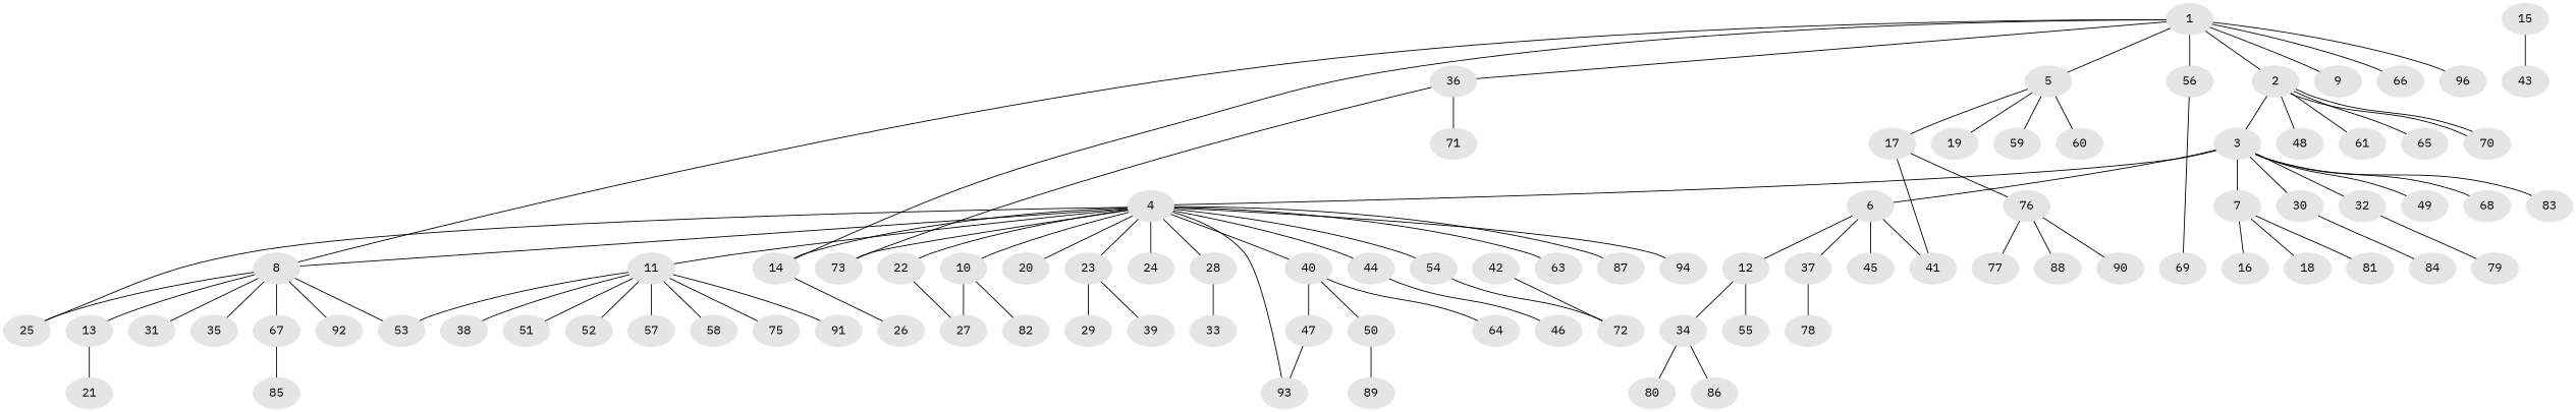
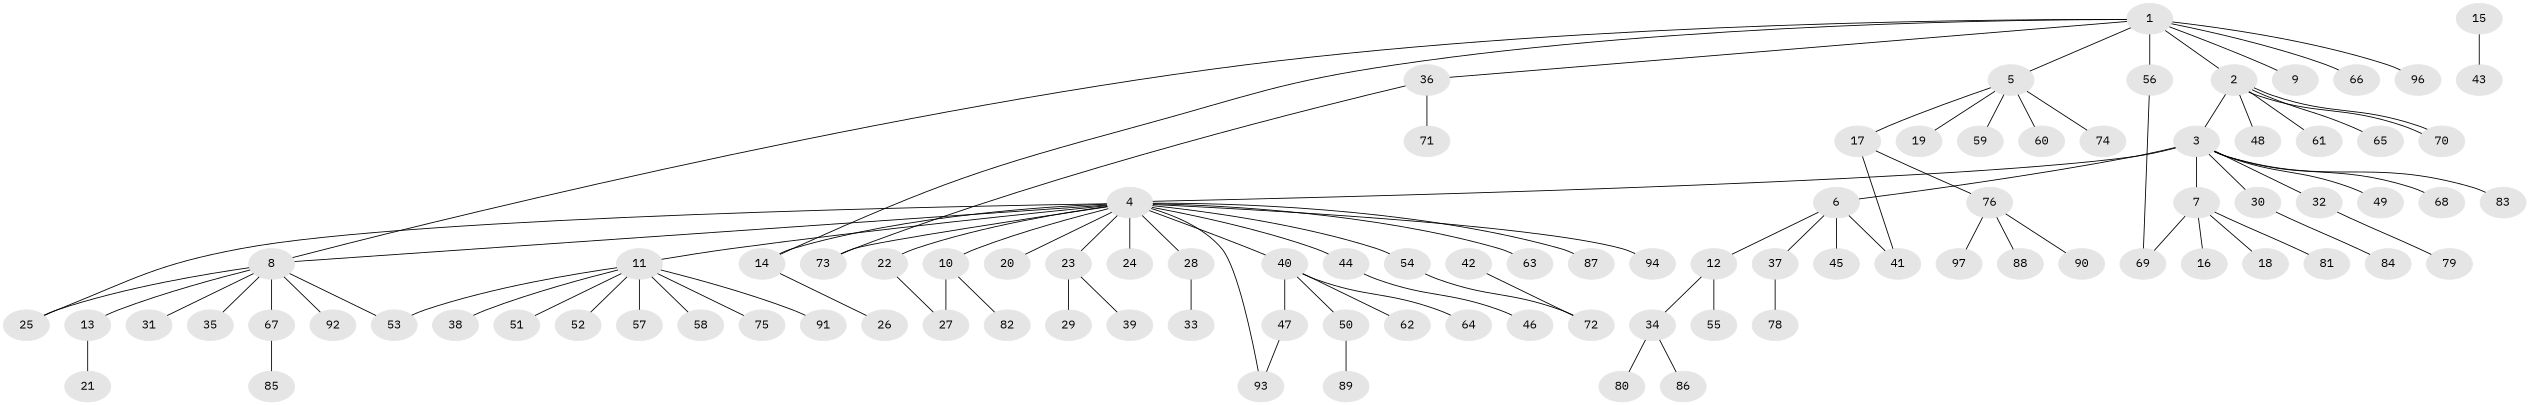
  graph {
    fontname="IBM Plex Mono"
    node [color=gray90 fontname="IBM Plex Mono" style=filled]
    edge [fontname="IBM Plex Mono"]
    1
    2
    5
    8
    9
    14
    36
    56
    66
    n10 [label=96]
    3
    48
    61
    65
    70
    17
    19
    59
    60
+   74
    25
    13
    31
    35
    53
    67
    92
    26
    73
    71
    69
    4
    6
    7
    30
    32
    49
    68
    83
    10
    11
    20
    22
    23
    24
    28
    40
    44
    54
    63
    87
    93
    94
    12
    37
    41
    45
    16
    18
    81
    84
    79
    27
    82
    38
    51
    52
    57
    58
    75
    91
    29
    39
    33
    47
    50
+   62
    64
    42
    72
    46
    76
    34
    55
    78
    21
    85
    15
    43
    80
    86
-   77
+   77 [label=97]
    88
    90
    89
    1 -- 2
    1 -- 5
    1 -- 8
    1 -- 9
    1 -- 14
    1 -- 36
    1 -- 56
    1 -- 66
    1 -- n10
    2 -- 3
    2 -- 48
    2 -- 61
    2 -- 65
    2 -- 70
    2 -- 70
    5 -- 17
    5 -- 19
    5 -- 59
    5 -- 60
+   5 -- 74
    8 -- 25
    8 -- 13
    8 -- 31
    8 -- 35
    8 -- 53
    8 -- 67
    8 -- 92
    14 -- 26
    36 -- 73
    36 -- 71
    56 -- 69
    3 -- 4
    3 -- 6
    3 -- 7
    3 -- 30
    3 -- 32
    3 -- 49
    3 -- 68
    3 -- 83
    17 -- 41
    17 -- 76
    13 -- 21
    67 -- 85
    4 -- 8
    4 -- 14
    4 -- 25
    4 -- 73
    4 -- 10
    4 -- 11
    4 -- 20
    4 -- 22
    4 -- 23
    4 -- 24
    4 -- 28
    4 -- 40
    4 -- 44
    4 -- 54
    4 -- 63
    4 -- 87
    4 -- 93
    4 -- 94
    6 -- 12
    6 -- 37
    6 -- 41
    6 -- 45
+   7 -- 69
    7 -- 16
    7 -- 18
    7 -- 81
    30 -- 84
    32 -- 79
    10 -- 27
    10 -- 82
    11 -- 53
    11 -- 38
    11 -- 51
    11 -- 52
    11 -- 57
    11 -- 58
    11 -- 75
    11 -- 91
    22 -- 27
    23 -- 29
    23 -- 39
    28 -- 33
    40 -- 47
    40 -- 50
+   40 -- 62
    40 -- 64
    44 -- 46
    54 -- 72
    12 -- 34
    12 -- 55
    37 -- 78
    47 -- 93
    50 -- 89
    42 -- 72
    76 -- 77
    76 -- 88
    76 -- 90
    34 -- 80
    34 -- 86
    15 -- 43
  }
